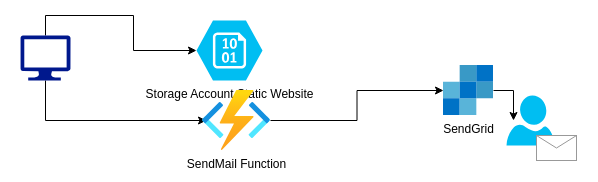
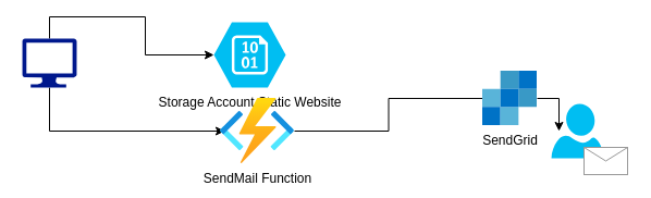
  <mxCell id="0" />
  <mxCell id="1" parent="0" />
  <mxCell id="2" style="edgeStyle=orthogonalEdgeStyle;rounded=0;orthogonalLoop=1;jettySize=auto;html=1;exitX=0.5;exitY=0;exitDx=0;exitDy=0;exitPerimeter=0;entryX=0;entryY=0.5;entryDx=0;entryDy=0;entryPerimeter=0;" edge="1" parent="1" source="4" target="5"><mxGeometry relative="1" as="geometry" /></mxCell>
  <mxCell id="3" style="edgeStyle=orthogonalEdgeStyle;rounded=0;orthogonalLoop=1;jettySize=auto;html=1;exitX=0.5;exitY=1;exitDx=0;exitDy=0;exitPerimeter=0;entryX=0.059;entryY=0.5;entryDx=0;entryDy=0;entryPerimeter=0;" edge="1" parent="1" source="4" target="7"><mxGeometry relative="1" as="geometry"><Array as="points"><mxPoint x="45" y="120" /></Array></mxGeometry></mxCell>
  <mxCell id="4" value="" style="aspect=fixed;pointerEvents=1;shadow=0;dashed=0;html=1;strokeColor=none;labelPosition=center;verticalLabelPosition=bottom;verticalAlign=top;align=center;fillColor=#00188D;shape=mxgraph.azure.computer" vertex="1" parent="1"><mxGeometry x="20" y="35" width="50" height="45" as="geometry" /></mxCell>
  <mxCell id="5" value="Storage Account Static Website" style="verticalLabelPosition=bottom;html=1;verticalAlign=top;align=center;strokeColor=none;fillColor=#00BEF2;shape=mxgraph.azure.storage_blob;" vertex="1" parent="1"><mxGeometry x="196" y="20" width="66" height="60" as="geometry" /></mxCell>
- <mxCell id="6" value="" style="edgeStyle=orthogonalEdgeStyle;rounded=0;orthogonalLoop=1;jettySize=auto;html=1;" edge="1" parent="1" source="7" target="9"><mxGeometry relative="1" as="geometry" /></mxCell>
+ <mxCell id="6" value="" style="edgeStyle=orthogonalEdgeStyle;rounded=0;orthogonalLoop=1;jettySize=auto;html=1;endArrow=none;" edge="1" parent="1" source="7" target="9"><mxGeometry relative="1" as="geometry" /></mxCell>
  <mxCell id="7" value="SendMail Function" style="aspect=fixed;html=1;points=[];align=center;image;fontSize=12;image=img/lib/azure2/compute/Function_Apps.svg;" vertex="1" parent="1"><mxGeometry x="202" y="90" width="68" height="60" as="geometry" /></mxCell>
  <mxCell id="8" value="" style="edgeStyle=orthogonalEdgeStyle;rounded=0;orthogonalLoop=1;jettySize=auto;html=1;" edge="1" parent="1" source="9" target="10"><mxGeometry relative="1" as="geometry" /></mxCell>
  <mxCell id="9" value="SendGrid" style="aspect=fixed;html=1;points=[];align=center;image;fontSize=12;image=img/lib/mscae/SendGrid_Accounts.svg;" vertex="1" parent="1"><mxGeometry x="443" y="65" width="50" height="50" as="geometry" /></mxCell>
  <mxCell id="10" value="" style="verticalLabelPosition=bottom;html=1;verticalAlign=top;align=center;strokeColor=none;fillColor=#00BEF2;shape=mxgraph.azure.user;" vertex="1" parent="1"><mxGeometry x="506" y="95" width="47.5" height="50" as="geometry" /></mxCell>
  <mxCell id="11" value="" style="verticalLabelPosition=bottom;shadow=0;dashed=0;align=center;html=1;verticalAlign=top;strokeWidth=1;shape=mxgraph.mockup.misc.mail2;strokeColor=#999999;" vertex="1" parent="1"><mxGeometry x="536" y="135" width="40" height="25" as="geometry" /></mxCell>
